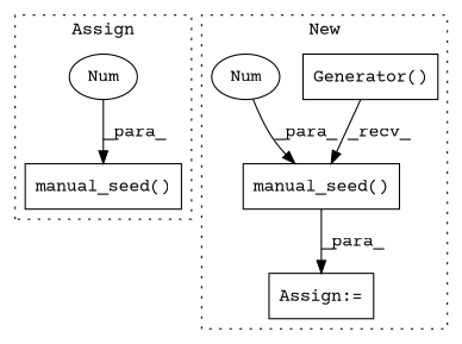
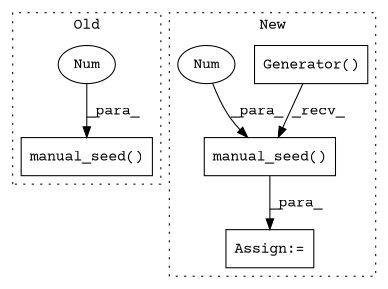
  digraph {
    fontname="Courier Prime"
    node [a=75 l=1 shape=box fontname="Courier Prime"]
    edge [fontname="Courier Prime"]
    n1 [l="18,1" label="manual_seed()" s="3127,3146"]
    n2 [a=76 label=Num s=3145 shape=ellipse]
    n3 [l=30 label="Generator()" s=3525]
    n4 [l="43,1" label="manual_seed()" s="3525,3569"]
    n5 [a=76 label=Num s=3568 shape=ellipse]
    n6 [a=68 l=3 label="Assign:=" s=3522]
    subgraph cluster_1 {
-     label=Assign
+     label=Old
      style=dotted
      n1
      n2
    }
    subgraph cluster_2 {
      label=New
      style=dotted
      n3
      n4
      n5
      n6
    }
    n2 -> n1 [label=_para_]
    n3 -> n4 [label=_recv_]
    n4 -> n6 [label=_para_]
    n5 -> n4 [label=_para_]
  }
